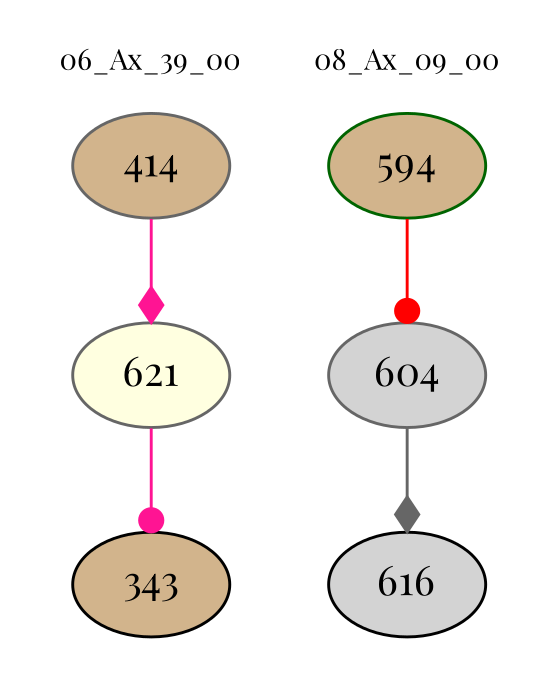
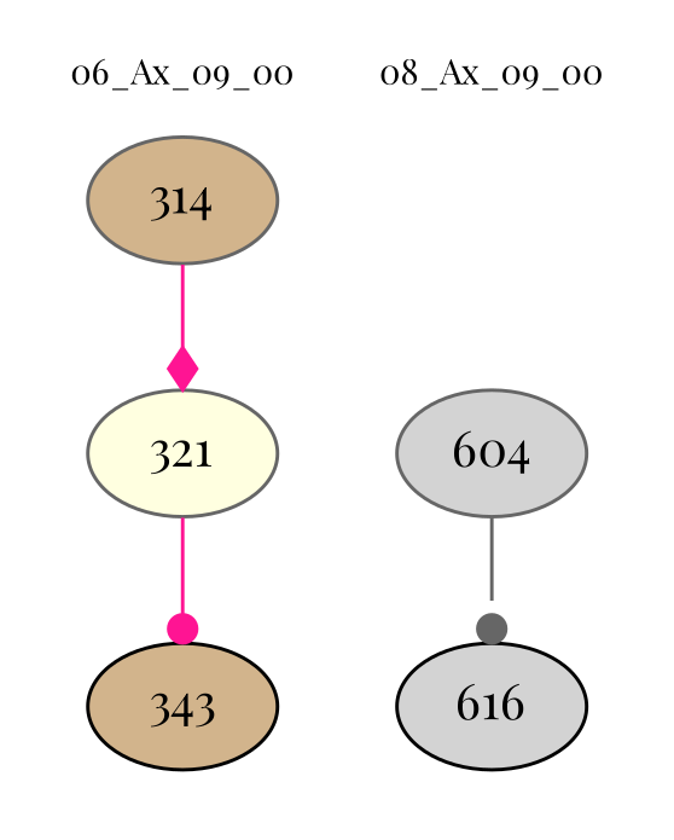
  digraph {
    fontname="Playfair Display"
    node [color=gray40 fillcolor=tan fontname="Playfair Display" style=filled]
    edge [arrowhead=diamond color=deeppink fontname="Playfair Display"]
-   n1 [label=414]
-   n2 [fillcolor=lightyellow label=621]
+   n1 [label=314]
+   n2 [fillcolor=lightyellow label=321]
    n3 [color=black label=343]
-   n4 [color=darkgreen label=594]
    n5 [fillcolor=lightgrey label=604]
    n6 [color=black fillcolor=lightgrey label=616]
    subgraph cluster_1 {
      color=white
      fontsize=10
-     label="06_Ax_39_00"
+     label="06_Ax_09_00"
      n1
      n2
      n3
    }
    subgraph cluster_2 {
      color=white
      fontsize=10
      label="08_Ax_09_00"
-     n4
      n5
      n6
    }
    n1 -> n2
    n2 -> n3 [arrowhead=dot]
-   n4 -> n5 [arrowhead=dot color=red]
-   n5 -> n6 [color=gray40]
+   n5 -> n6 [arrowhead=dot color=gray40]
  }
